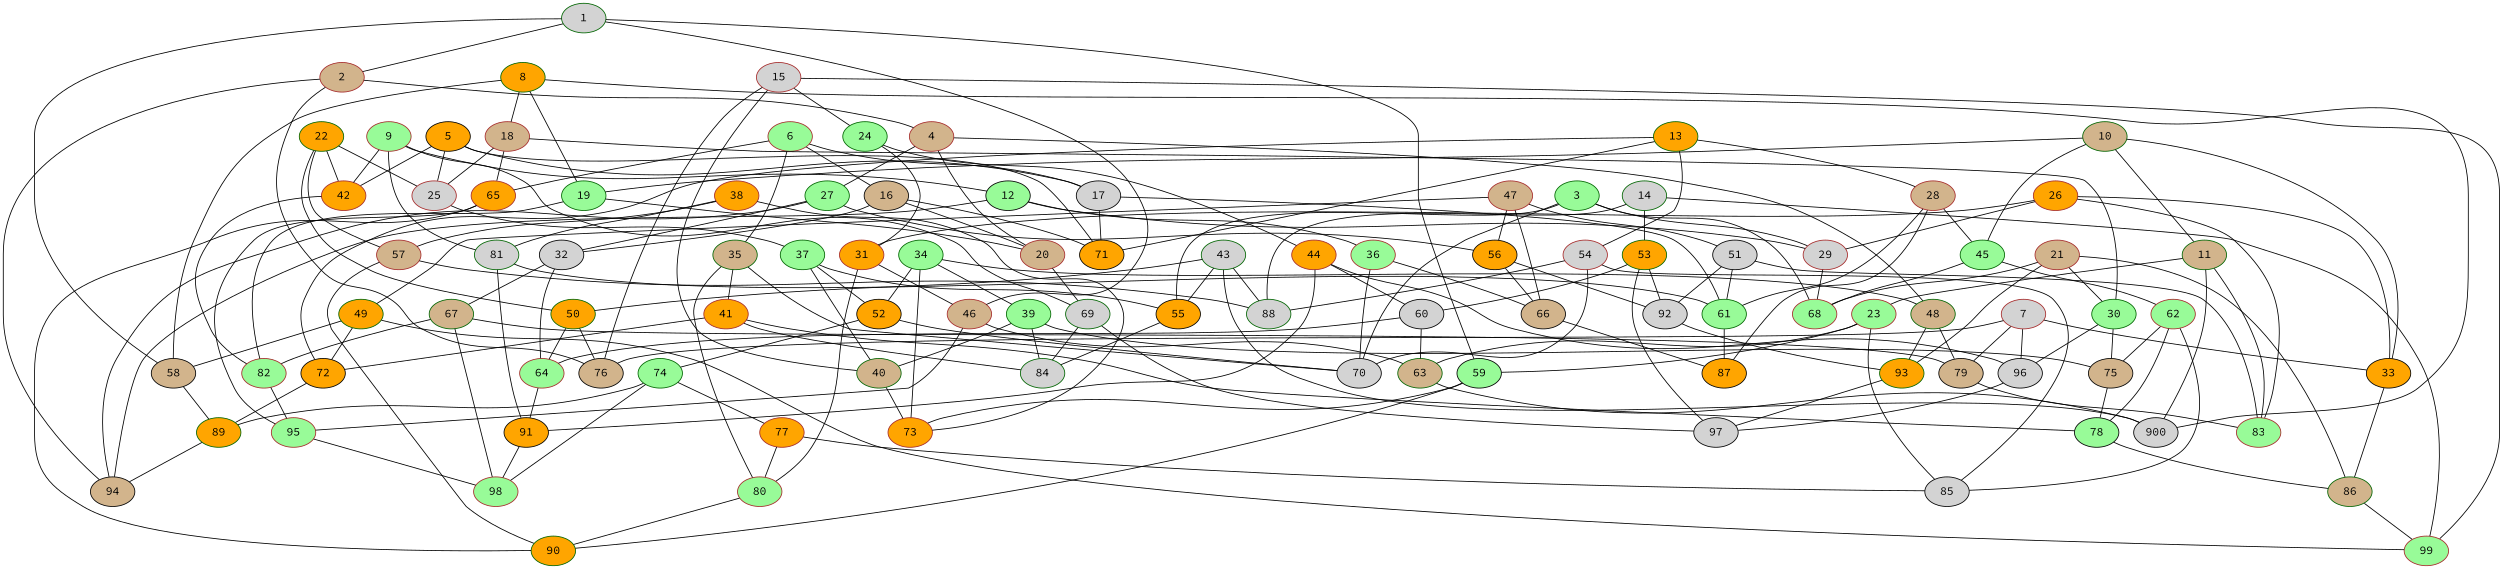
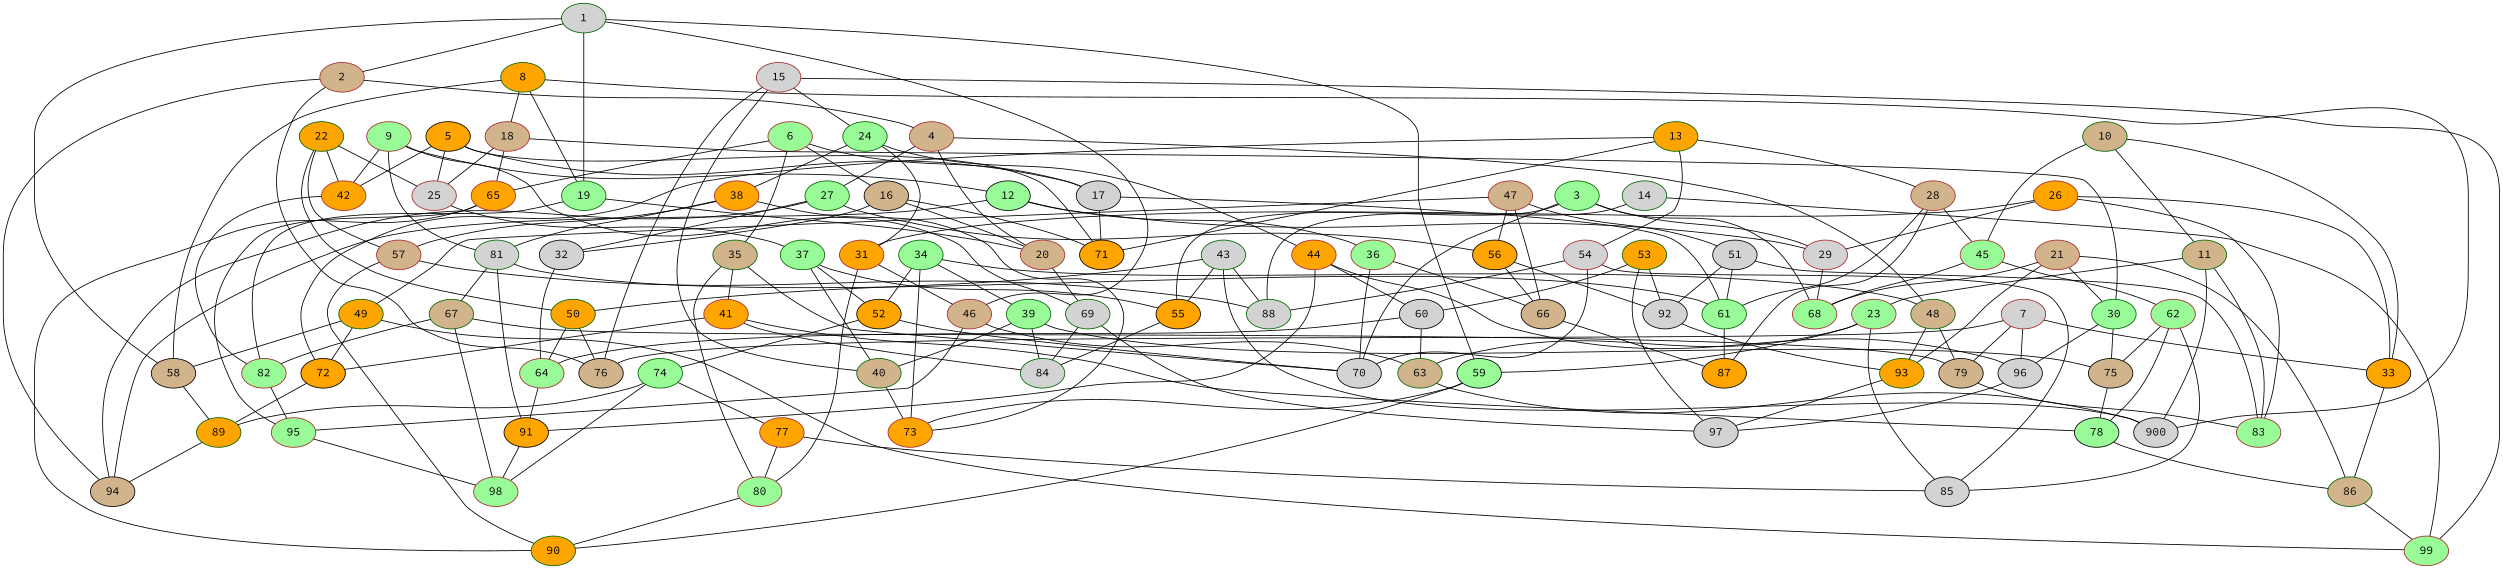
  graph {
    fontname="Source Code Pro"
    node [color=brown fillcolor=palegreen fontname="Source Code Pro" style=filled]
    edge [fontname="Source Code Pro"]
    1 [color=darkgreen fillcolor=lightgrey]
    2 [fillcolor=tan]
    46 [fillcolor=tan]
    58 [color=black fillcolor=tan]
    59 [color=black]
    4 [fillcolor=tan]
    76 [color=black fillcolor=tan]
    94 [color=black fillcolor=tan]
    63 [color=darkgreen fillcolor=tan]
    95
    89 [color=darkgreen fillcolor=orange]
    73 [fillcolor=orange]
    90 [color=darkgreen fillcolor=orange]
    20 [fillcolor=tan]
    27 [color=darkgreen]
    48 [color=darkgreen fillcolor=tan]
    3 [color=darkgreen]
    29 [fillcolor=lightgrey]
    55 [color=black fillcolor=orange]
    68
    70 [color=black fillcolor=lightgrey]
    84 [color=darkgreen fillcolor=lightgrey]
    77 [fillcolor=orange]
    85 [color=black fillcolor=lightgrey]
    80
    69 [color=darkgreen fillcolor=lightgrey]
    32 [color=black fillcolor=lightgrey]
    56 [color=black fillcolor=orange]
    79 [color=black fillcolor=tan]
    93 [color=darkgreen fillcolor=orange]
    5 [color=black fillcolor=orange]
    17 [color=black fillcolor=lightgrey]
    25 [fillcolor=lightgrey]
    42 [fillcolor=orange]
    71 [color=black fillcolor=orange]
    61 [color=darkgreen]
    37 [color=darkgreen]
    82
    6
    16 [color=black fillcolor=tan]
    35 [color=darkgreen fillcolor=tan]
    65 [fillcolor=orange]
    41 [fillcolor=orange]
    7 [fillcolor=lightgrey]
    33 [color=black fillcolor=orange]
    96 [color=black fillcolor=lightgrey]
    86 [color=darkgreen fillcolor=tan]
    83
    97 [color=black fillcolor=lightgrey]
    8 [color=darkgreen fillcolor=orange]
    18 [fillcolor=tan]
    19 [color=darkgreen]
    n53 [color=black fillcolor=lightgrey label=900]
    30 [color=darkgreen]
    9
    12 [color=black]
    81 [color=darkgreen fillcolor=lightgrey]
    36
    91 [color=black fillcolor=orange]
    10 [color=darkgreen fillcolor=tan]
    11 [color=darkgreen fillcolor=tan]
-   45 [color=darkgreen]
+   45
    23
    62
    66 [color=black fillcolor=tan]
    13 [color=darkgreen fillcolor=orange]
    28 [fillcolor=tan]
    54 [fillcolor=lightgrey]
    72 [color=black fillcolor=orange]
    87 [color=black fillcolor=orange]
    88 [color=darkgreen fillcolor=lightgrey]
    14 [color=darkgreen fillcolor=lightgrey]
    53 [color=darkgreen fillcolor=orange]
    99
    60 [color=black fillcolor=lightgrey]
    92 [color=black fillcolor=lightgrey]
    15 [fillcolor=lightgrey]
    24 [color=darkgreen]
    40 [color=darkgreen fillcolor=tan]
    31 [fillcolor=orange]
    38 [fillcolor=orange]
    44 [fillcolor=orange]
    64
    67 [color=darkgreen fillcolor=tan]
    75 [color=black fillcolor=tan]
    21 [fillcolor=tan]
    22 [color=darkgreen fillcolor=orange]
    50 [color=darkgreen fillcolor=orange]
    57 [fillcolor=tan]
    52 [color=black fillcolor=orange]
    26 [fillcolor=orange]
    78 [color=black]
    98
    34 [color=darkgreen]
    39 [color=darkgreen]
    74 [color=darkgreen]
    43 [color=darkgreen fillcolor=lightgrey]
    47 [fillcolor=tan]
    49 [color=darkgreen fillcolor=orange]
    51 [color=black fillcolor=lightgrey]
    1 -- 2
    1 -- 46
    1 -- 58
    1 -- 59
    2 -- 4
    2 -- 76
    2 -- 94
    46 -- 63
    46 -- 95
    58 -- 89
    59 -- 73
    59 -- 90
    4 -- 20
    4 -- 27
    4 -- 48
    63 -- n53
    95 -- 98
    89 -- 94
    20 -- 69
    27 -- 94
    27 -- 32
    27 -- 56
    48 -- 79
    48 -- 93
    3 -- 29
    3 -- 55
    3 -- 68
    3 -- 70
    29 -- 68
    55 -- 84
    77 -- 85
    77 -- 80
    80 -- 90
    69 -- 84
    69 -- 97
    32 -- 64
-   32 -- 67
+   81 -- 67
    56 -- 66
    56 -- 92
    79 -- 83
    93 -- 97
    5 -- 17
    5 -- 25
    5 -- 42
    5 -- 71
    17 -- 71
    17 -- 61
    25 -- 37
    42 -- 82
    61 -- 87
    37 -- 55
    37 -- 40
    37 -- 52
    82 -- 95
    6 -- 17
    6 -- 16
    6 -- 35
    6 -- 65
    16 -- 20
    16 -- 32
    16 -- 71
    35 -- 70
    35 -- 80
    35 -- 41
    65 -- 95
    65 -- 90
    41 -- 84
    41 -- 72
    41 -- 78
    7 -- 76
    7 -- 79
    7 -- 33
    7 -- 96
    33 -- 86
    96 -- 97
    86 -- 99
    8 -- 58
    8 -- 18
    8 -- 19
    8 -- n53
    18 -- 25
    18 -- 65
    18 -- 30
    19 -- 20
    19 -- 82
    30 -- 96
    30 -- 75
    9 -- 69
    9 -- 42
    9 -- 12
    9 -- 81
    12 -- 94
    12 -- 29
    12 -- 36
    81 -- 61
    81 -- 91
    36 -- 70
    36 -- 66
    91 -- 98
    10 -- 33
-   10 -- 19
+   1 -- 19
    10 -- 11
    10 -- 45
    11 -- 83
    11 -- n53
    11 -- 23
    45 -- 68
    45 -- 62
    23 -- 59
    23 -- 63
    23 -- 85
    62 -- 85
    62 -- 75
    62 -- 78
    66 -- 87
    13 -- 71
    13 -- 28
    13 -- 54
    13 -- 72
    28 -- 61
    28 -- 45
    28 -- 87
    54 -- 70
    54 -- 85
    54 -- 88
    72 -- 89
    14 -- 88
-   14 -- 53
    14 -- 99
    53 -- 97
    53 -- 60
    53 -- 92
    60 -- 63
    60 -- 64
    92 -- 93
    15 -- 76
    15 -- 99
    15 -- 24
    15 -- 40
    24 -- 31
+   24 -- 38
    24 -- 44
    40 -- 73
    31 -- 46
    31 -- 80
    38 -- 73
    38 -- 81
    38 -- 57
    44 -- 96
    44 -- 91
    44 -- 60
    64 -- 91
    67 -- 79
    67 -- 82
    67 -- 98
    75 -- 78
    21 -- 68
    21 -- 93
    21 -- 86
    21 -- 30
    22 -- 25
    22 -- 42
    22 -- 50
    22 -- 57
    50 -- 76
    50 -- 64
    57 -- 90
    57 -- 88
    52 -- 70
    52 -- 74
    26 -- 29
    26 -- 33
    26 -- 83
    26 -- 31
    78 -- 86
    34 -- 73
    34 -- 48
    34 -- 52
    34 -- 39
    39 -- 84
    39 -- 40
    39 -- 75
    74 -- 89
    74 -- 77
    74 -- 98
    43 -- 55
    43 -- n53
    43 -- 88
    43 -- 50
    47 -- 56
    47 -- 66
    47 -- 49
    47 -- 51
    49 -- 58
    49 -- 72
    49 -- 99
    51 -- 61
    51 -- 83
    51 -- 92
  }
